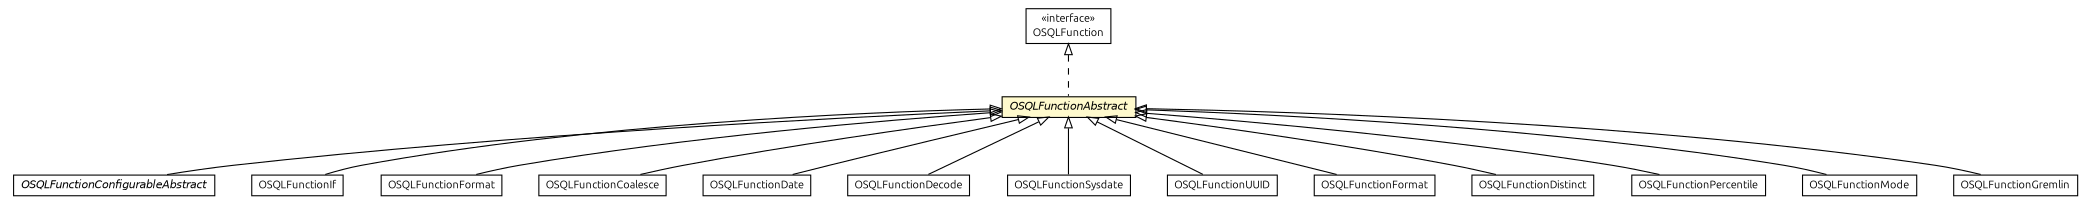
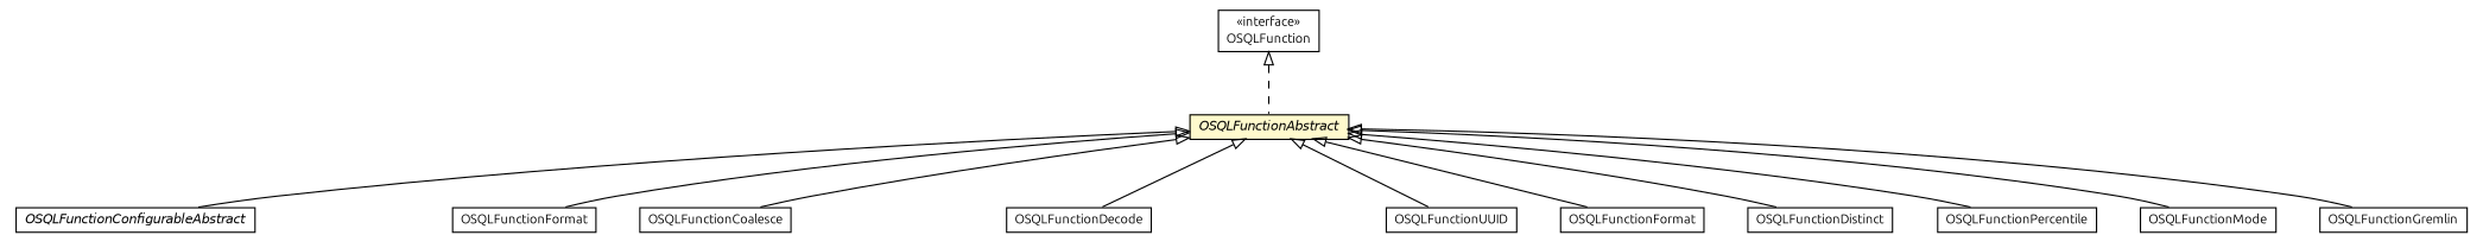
  digraph {
    fontname=Ubuntu
    nodesep=0.25
    ranksep=0.5
    node [fontcolor=black fontname=Ubuntu fontsize=10.0 shape=plaintext]
    edge [arrowtail=empty dir=back fontname=Ubuntu fontsize=10 headport=p labelfontname=Helvetica labelfontsize=10 tailport=p]
    n1 [label=<<table title="com.orientechnologies.orient.core.sql.functions.OSQLFunctionAbstract" border="0" cellborder="1" cellspacing="0" cellpadding="2" port="p" bgcolor="lemonChiffon" href="./OSQLFunctionAbstract.html"> 		<tr><td><table border="0" cellspacing="0" cellpadding="1"> <tr><td align="center" balign="center"><font face="Helvetica-Oblique"> OSQLFunctionAbstract </font></td></tr> 		</table></td></tr> 		</table>>]
    n2 [label=<<table title="com.orientechnologies.orient.core.sql.functions.OSQLFunctionConfigurableAbstract" border="0" cellborder="1" cellspacing="0" cellpadding="2" port="p" href="./OSQLFunctionConfigurableAbstract.html"> 		<tr><td><table border="0" cellspacing="0" cellpadding="1"> <tr><td align="center" balign="center"><font face="Helvetica-Oblique"> OSQLFunctionConfigurableAbstract </font></td></tr> 		</table></td></tr> 		</table>>]
-   n3 [label=<<table title="com.orientechnologies.orient.core.sql.functions.misc.OSQLFunctionIf" border="0" cellborder="1" cellspacing="0" cellpadding="2" port="p" href="./misc/OSQLFunctionIf.html"> 		<tr><td><table border="0" cellspacing="0" cellpadding="1"> <tr><td align="center" balign="center"> OSQLFunctionIf </td></tr> 		</table></td></tr> 		</table>>]
    n4 [label=<<table title="com.orientechnologies.orient.core.sql.functions.misc.OSQLFunctionFormat" border="0" cellborder="1" cellspacing="0" cellpadding="2" port="p" href="./misc/OSQLFunctionFormat.html"> 		<tr><td><table border="0" cellspacing="0" cellpadding="1"> <tr><td align="center" balign="center"> OSQLFunctionFormat </td></tr> 		</table></td></tr> 		</table>>]
    n5 [label=<<table title="com.orientechnologies.orient.core.sql.functions.misc.OSQLFunctionCoalesce" border="0" cellborder="1" cellspacing="0" cellpadding="2" port="p" href="./misc/OSQLFunctionCoalesce.html"> 		<tr><td><table border="0" cellspacing="0" cellpadding="1"> <tr><td align="center" balign="center"> OSQLFunctionCoalesce </td></tr> 		</table></td></tr> 		</table>>]
-   n6 [label=<<table title="com.orientechnologies.orient.core.sql.functions.misc.OSQLFunctionDate" border="0" cellborder="1" cellspacing="0" cellpadding="2" port="p" href="./misc/OSQLFunctionDate.html"> 		<tr><td><table border="0" cellspacing="0" cellpadding="1"> <tr><td align="center" balign="center"> OSQLFunctionDate </td></tr> 		</table></td></tr> 		</table>>]
    n7 [label=<<table title="com.orientechnologies.orient.core.sql.functions.misc.OSQLFunctionDecode" border="0" cellborder="1" cellspacing="0" cellpadding="2" port="p" href="./misc/OSQLFunctionDecode.html"> 		<tr><td><table border="0" cellspacing="0" cellpadding="1"> <tr><td align="center" balign="center"> OSQLFunctionDecode </td></tr> 		</table></td></tr> 		</table>>]
-   n8 [label=<<table title="com.orientechnologies.orient.core.sql.functions.misc.OSQLFunctionSysdate" border="0" cellborder="1" cellspacing="0" cellpadding="2" port="p" href="./misc/OSQLFunctionSysdate.html"> 		<tr><td><table border="0" cellspacing="0" cellpadding="1"> <tr><td align="center" balign="center"> OSQLFunctionSysdate </td></tr> 		</table></td></tr> 		</table>>]
    n9 [label=<<table title="com.orientechnologies.orient.core.sql.functions.misc.OSQLFunctionUUID" border="0" cellborder="1" cellspacing="0" cellpadding="2" port="p" href="./misc/OSQLFunctionUUID.html"> 		<tr><td><table border="0" cellspacing="0" cellpadding="1"> <tr><td align="center" balign="center"> OSQLFunctionUUID </td></tr> 		</table></td></tr> 		</table>>]
    n10 [label=<<table title="com.orientechnologies.orient.core.sql.functions.text.OSQLFunctionFormat" border="0" cellborder="1" cellspacing="0" cellpadding="2" port="p" href="./text/OSQLFunctionFormat.html"> 		<tr><td><table border="0" cellspacing="0" cellpadding="1"> <tr><td align="center" balign="center"> OSQLFunctionFormat </td></tr> 		</table></td></tr> 		</table>>]
    n11 [label=<<table title="com.orientechnologies.orient.core.sql.functions.coll.OSQLFunctionDistinct" border="0" cellborder="1" cellspacing="0" cellpadding="2" port="p" href="./coll/OSQLFunctionDistinct.html"> 		<tr><td><table border="0" cellspacing="0" cellpadding="1"> <tr><td align="center" balign="center"> OSQLFunctionDistinct </td></tr> 		</table></td></tr> 		</table>>]
    n12 [label=<<table title="com.orientechnologies.orient.core.sql.functions.stat.OSQLFunctionPercentile" border="0" cellborder="1" cellspacing="0" cellpadding="2" port="p" href="./stat/OSQLFunctionPercentile.html"> 		<tr><td><table border="0" cellspacing="0" cellpadding="1"> <tr><td align="center" balign="center"> OSQLFunctionPercentile </td></tr> 		</table></td></tr> 		</table>>]
    n13 [label=<<table title="com.orientechnologies.orient.core.sql.functions.stat.OSQLFunctionMode" border="0" cellborder="1" cellspacing="0" cellpadding="2" port="p" href="./stat/OSQLFunctionMode.html"> 		<tr><td><table border="0" cellspacing="0" cellpadding="1"> <tr><td align="center" balign="center"> OSQLFunctionMode </td></tr> 		</table></td></tr> 		</table>>]
    n14 [label=<<table title="com.orientechnologies.orient.graph.sql.functions.OSQLFunctionGremlin" border="0" cellborder="1" cellspacing="0" cellpadding="2" port="p" href="../../../graph/sql/functions/OSQLFunctionGremlin.html"> 		<tr><td><table border="0" cellspacing="0" cellpadding="1"> <tr><td align="center" balign="center"> OSQLFunctionGremlin </td></tr> 		</table></td></tr> 		</table>>]
    n15 [label=<<table title="com.orientechnologies.orient.core.sql.functions.OSQLFunction" border="0" cellborder="1" cellspacing="0" cellpadding="2" port="p" href="./OSQLFunction.html"> 		<tr><td><table border="0" cellspacing="0" cellpadding="1"> <tr><td align="center" balign="center"> &#171;interface&#187; </td></tr> <tr><td align="center" balign="center"> OSQLFunction </td></tr> 		</table></td></tr> 		</table>>]
    n1 -> n2
-   n1 -> n3
    n1 -> n4
    n1 -> n5
-   n1 -> n6
    n1 -> n7
-   n1 -> n8
    n1 -> n9
    n1 -> n10
    n1 -> n11
    n1 -> n12
    n1 -> n13
    n1 -> n14
    n15 -> n1 [style=dashed]
  }
